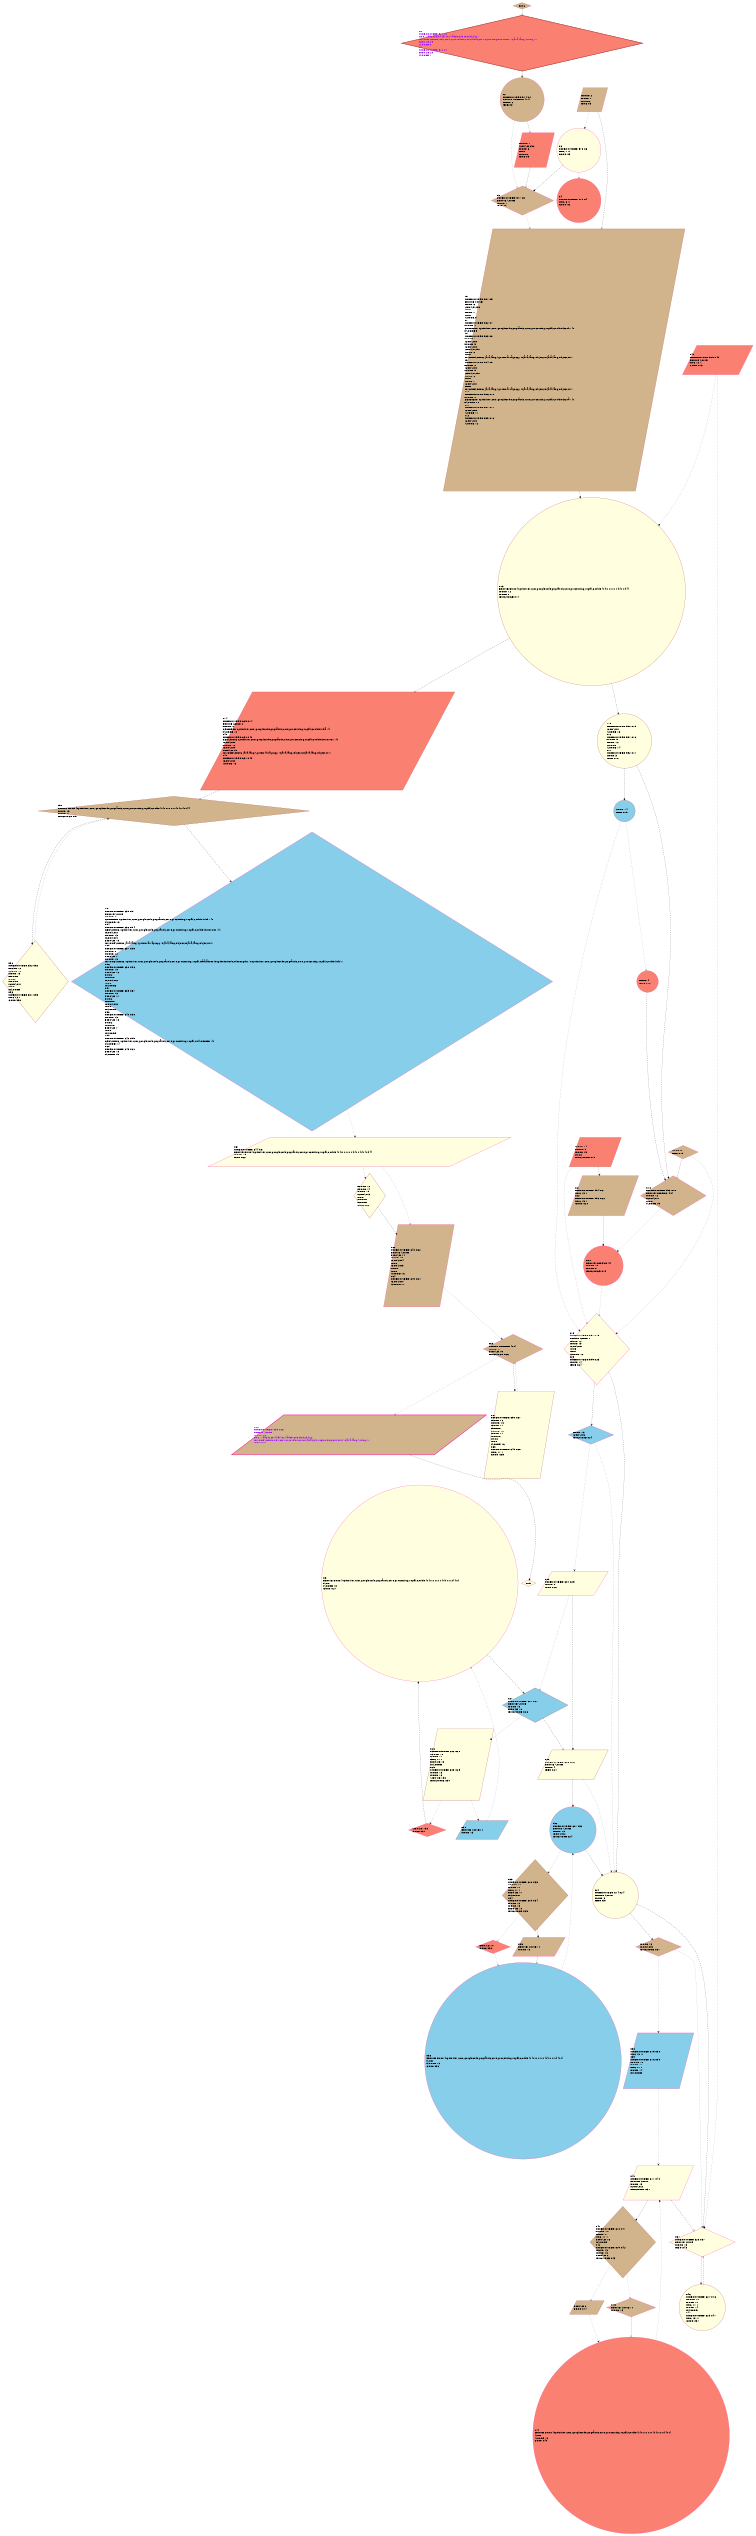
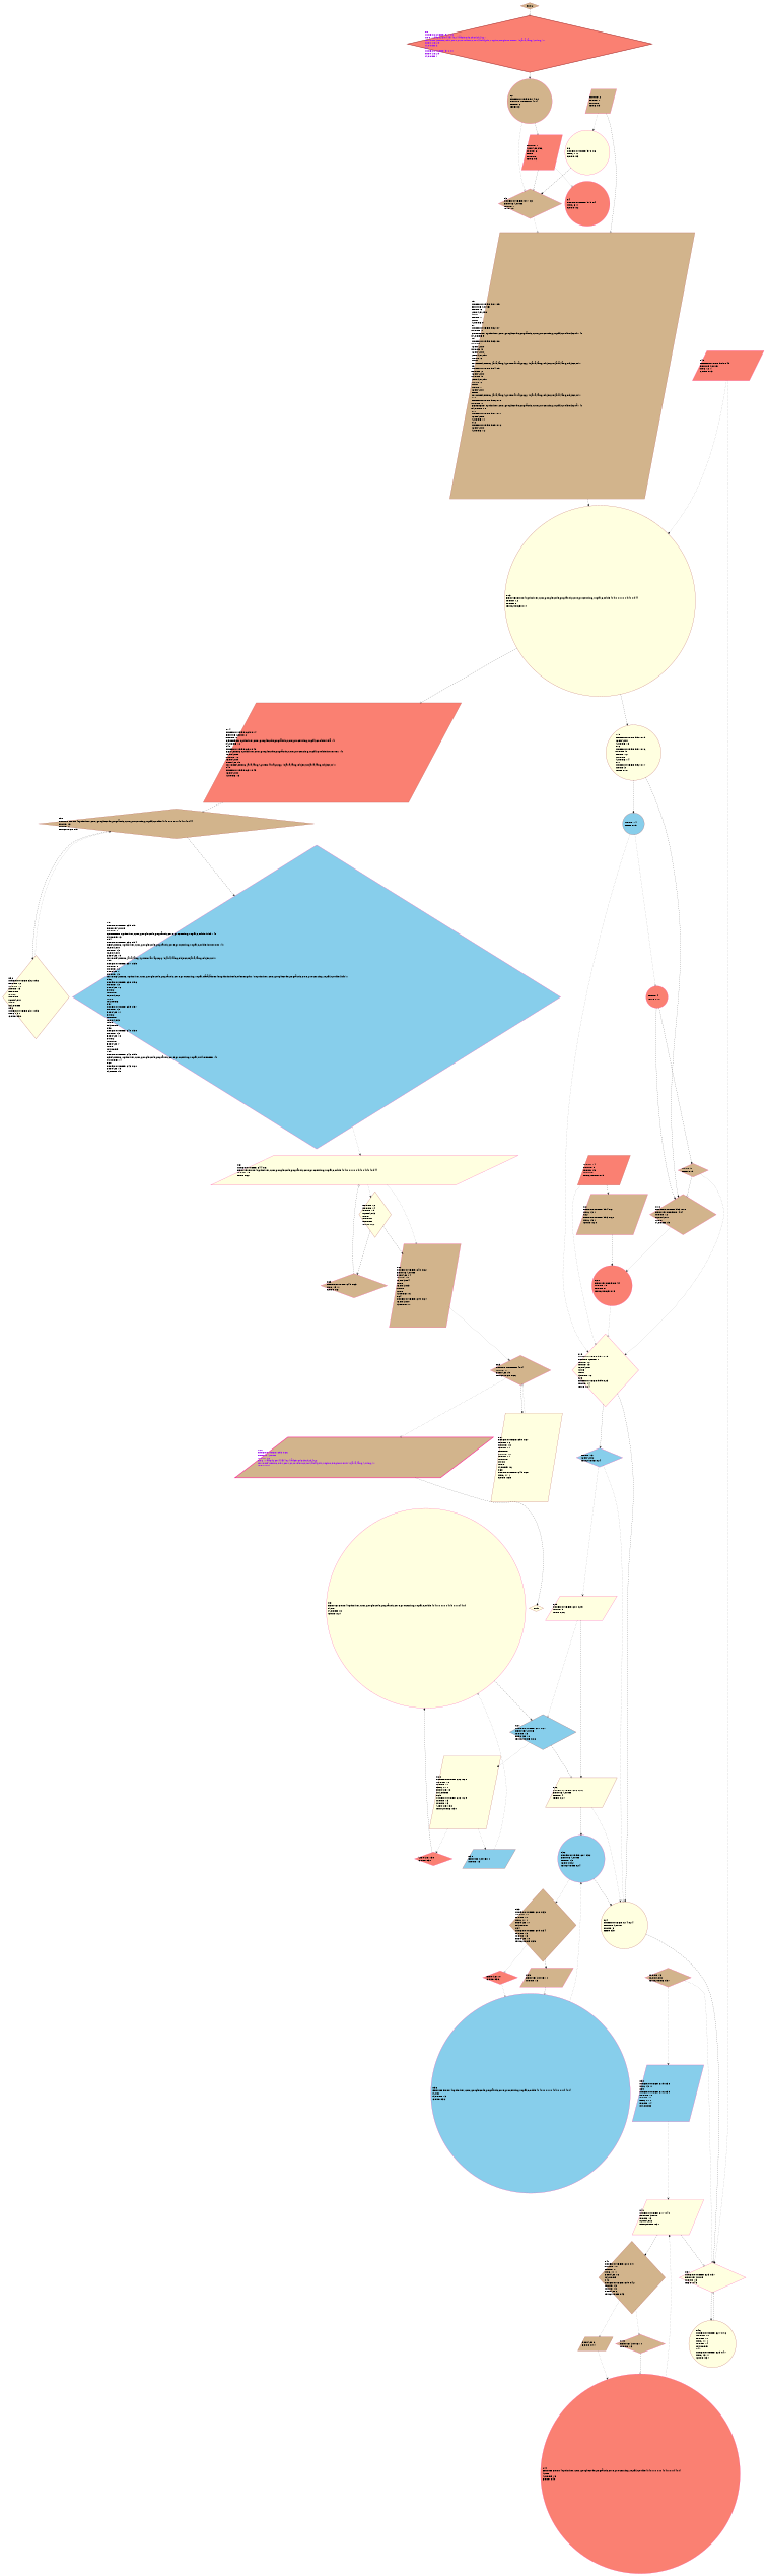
  digraph {
    node [color=deeppink fillcolor=tan shape=diamond style=filled]
    edge [arrowhead=odot style=dashed]
    n1 [fillcolor=lightyellow label="L31\lFRAME FULL [optimizer/com/googlecode/pngtastic/core/processing/zopfli/Cookie [I [I I I I I I I [I [I I I I I] [I I]\lISUB\lISTORE 13\lGOTO L27\l" shape=circle]
    n2 [color=brown fillcolor=skyblue label="L27\lLINENUMBER 601 L27\lFRAME SAME\lILOAD 13\lBIPUSH 10\lIF_ICMPLE L26\l"]
    n3 [color=brown fillcolor=lightyellow label="L28\lLINENUMBER 602 L28\lALOAD 10\lILOAD 11\lIINC 11 1\lBIPUSH 18\lIASTORE\lL29\lLINENUMBER 603 L29\lILOAD 13\lILOAD 13\lSIPUSH 138\lIF_ICMPLE L30\l" shape=parallelogram]
    n4 [color=brown fillcolor=lightyellow label="L26\lLINENUMBER 606 L26\lFRAME SAME\lILOAD 4\lIFEQ L24\l" shape=parallelogram]
    n5 [fillcolor=skyblue label="L32\lLINENUMBER 607 L32\lFRAME SAME\lILOAD 13\lICONST_2\lIF_ICMPLE L24\l" shape=circle]
    n6 [color=brown label="L33\lLINENUMBER 608 L33\lALOAD 10\lILOAD 11\lIINC 11 1\lBIPUSH 17\lIASTORE\lL34\lLINENUMBER 609 L34\lILOAD 13\lILOAD 13\lBIPUSH 10\lIF_ICMPLE L35\l"]
    n7 [color=brown fillcolor=lightyellow label="L24\lLINENUMBER 614 L24\lFRAME SAME\lILOAD 3\lIFEQ L37\l" shape=circle]
    n8 [fillcolor=salmon label="BIPUSH 10\lGOTO L36\l"]
    n9 [label="L35\lFRAME SAME1 I\lILOAD 13\l" shape=parallelogram]
    n10 [fillcolor=lightyellow label="L37\lLINENUMBER 623 L37\lFRAME SAME\lILOAD 13\lIFEQ L45\l"]
    n11 [label="ILOAD 13\lICONST_3\lIF_ICMPLE L37\l"]
    n12 [fillcolor=salmon label="L44\lFRAME FULL [optimizer/com/googlecode/pngtastic/core/processing/zopfli/Cookie [I [I I I I I I I [I [I I I I I] [I I]\lISUB\lISTORE 13\lGOTO L40\l" shape=circle]
    n13 [fillcolor=lightyellow label="L40\lLINENUMBER 617 L40\lFRAME SAME\lILOAD 13\lICONST_2\lIF_ICMPLE L37\l" shape=parallelogram]
    n14 [color=brown label="L41\lLINENUMBER 618 L41\lALOAD 10\lILOAD 11\lIINC 11 1\lBIPUSH 16\lIASTORE\lL42\lLINENUMBER 619 L42\lILOAD 13\lILOAD 13\lBIPUSH 6\lIF_ICMPLE L43\l"]
    n15 [color=brown fillcolor=salmon fontcolor=purple label="L0\lLINENUMBER 571 L0\lLDC \"1aa6d26e-44ff-4824-af65-6d6cb6d2b402\"\lINVOKESTATIC edu/cmu/cs/mvelezce/tool/analysis/region/Regions.enter (Ljava/lang/String;)V\lBIPUSH 29\lISTORE 6\lL1\lLINENUMBER 572 L1\lBIPUSH 29\lISTORE 7\l" penwidth=3]
    n16 [label="L2\lLINENUMBER 574 L2\lFRAME APPEND [I I]\lILOAD 6\lIFLE L3\l" shape=circle]
    n17 [label="L3\lLINENUMBER 577 L3\lFRAME SAME\lILOAD 7\lIFLE L5\l"]
    n18 [fillcolor=salmon label="ALOAD 1\lSIPUSH 256\lILOAD 6\lIADD\lIALOAD\lIFNE L3\l" shape=parallelogram]
-   n19 [color=brown fillcolor=salmon label="ILOAD 14\lALOAD 9\lILOAD 15\lIMUL\lIF_ICMPNE L19\l" shape=parallelogram]
+   n19 [color=brown fillcolor=salmon label="ILOAD 14\lALOAD 9\lILOAD 15\lIALOAD\lIF_ICMPNE L19\l" shape=parallelogram]
    n20 [fillcolor=lightyellow label="L19\lLINENUMBER 597 L19\lFRAME CHOP 1\lILOAD 12\lILOAD 13\lICONST_1\lISUB\lIADD\lISTORE 12\lL23\lLINENUMBER 599 L23\lILOAD 14\lIFNE L24\l"]
    n21 [label="L21\lLINENUMBER 594 L21\lIINC 13 1\lL22\lLINENUMBER 593 L22\lIINC 15 1\lGOTO L20\l" shape=parallelogram]
    n22 [fillcolor=skyblue label="ILOAD 13\lICONST_2\lIF_ICMPLE L24\l"]
    n23 [fillcolor=salmon label="L20\lFRAME APPEND [I]\lILOAD 15\lILOAD 8\lIF_ICMPGE L19\l" shape=circle]
    n24 [color=brown fillcolor=lightyellow label="L15\lLINENUMBER 590 L15\lICONST_1\lISTORE 13\lL16\lLINENUMBER 591 L16\lALOAD 9\lILOAD 12\lIALOAD\lISTORE 14\lL17\lLINENUMBER 592 L17\lILOAD 3\lIFNE L18\l" shape=circle]
    n25 [color=brown fillcolor=skyblue label="ILOAD 14\lIFNE L19\l" shape=circle]
    n26 [label="L18\lLINENUMBER 593 L18\lFRAME APPEND [I I]\lILOAD 12\lICONST_1\lIADD\lISTORE 15\l"]
    n27 [fillcolor=salmon label="ILOAD 4\lIFNE L18\l" shape=circle]
    n28 [fillcolor=lightyellow label="L25\lLINENUMBER 600 L25\lILOAD 5\lIFEQ L26\l" shape=parallelogram]
    n29 [color=brown fillcolor=lightyellow label="L52\lLINENUMBER 632 L52\lALOAD 12\lALOAD 10\lILOAD 13\lIALOAD\lDUP2\lIALOAD\lICONST_1\lIADD\lIASTORE\lL53\lLINENUMBER 631 L53\lIINC 13 1\lGOTO L50\l"]
    n30 [color=brown label="L50\lFRAME FULL [optimizer/com/googlecode/pngtastic/core/processing/zopfli/Cookie [I [I I I I I I I [I [I I [I I] []\lILOAD 13\lILOAD 11\lIF_ICMPGE L51\l"]
    n31 [fillcolor=skyblue label="L51\lLINENUMBER 635 L51\lFRAME SAME\lALOAD 0\lGETFIELD optimizer/com/googlecode/pngtastic/core/processing/zopfli/Cookie.i19b : [I\lASTORE 13\lL54\lLINENUMBER 636 L54\lGETSTATIC optimizer/com/googlecode/pngtastic/core/processing/zopfli/Cookie.intZeroes : [I\lICONST_0\lALOAD 13\lICONST_0\lBIPUSH 19\lINVOKESTATIC java/lang/System.arraycopy (Ljava/lang/Object;ILjava/lang/Object;II)V\lL55\lLINENUMBER 637 L55\lALOAD 0\lALOAD 12\lBIPUSH 7\lALOAD 13\lINVOKESTATIC optimizer/com/googlecode/pngtastic/core/processing/zopfli/Katajainen.lengthLimitedCodeLengths (Loptimizer/com/googlecode/pngtastic/core/processing/zopfli/Cookie;[II[I)V\lL56\lLINENUMBER 638 L56\lALOAD 13\lBIPUSH 16\lDUP2\lIALOAD\lICONST_2\lIADD\lIASTORE\lL57\lLINENUMBER 639 L57\lALOAD 13\lBIPUSH 17\lDUP2\lIALOAD\lICONST_3\lIADD\lIASTORE\lL58\lLINENUMBER 640 L58\lALOAD 13\lBIPUSH 18\lDUP2\lIALOAD\lBIPUSH 7\lIADD\lIASTORE\lL59\lLINENUMBER 642 L59\lGETSTATIC optimizer/com/googlecode/pngtastic/core/processing/zopfli/Util.ORDER : [I\lASTORE 14\lL60\lLINENUMBER 643 L60\lBIPUSH 15\lISTORE 15\l"]
+   n32 [label="L63\lLINENUMBER 645 L63\lIINC 15 -1\lGOTO L61\l"]
    n33 [fillcolor=lightyellow label="L61\lLINENUMBER 644 L61\lFRAME FULL [optimizer/com/googlecode/pngtastic/core/processing/zopfli/Cookie [I [I I I I I I I [I [I I [I [I [I I] []\lILOAD 15\lIFLE L62\l" shape=parallelogram]
    n34 [color=brown fillcolor=lightyellow label="ALOAD 12\lALOAD 14\lILOAD 15\lICONST_3\lIADD\lIALOAD\lIALOAD\lIFNE L62\l"]
    n35 [label="L62\lLINENUMBER 648 L62\lFRAME SAME\lBIPUSH 14\lILOAD 15\lICONST_4\lIADD\lICONST_3\lIMUL\lIADD\lISTORE 16\lL64\lLINENUMBER 649 L64\lICONST_0\lISTORE 17\l" shape=parallelogram]
    n36 [fillcolor=salmon label="SIPUSH 138\lGOTO L31\l"]
    n37 [label="L65\lFRAME APPEND [I I]\lILOAD 17\lBIPUSH 19\lIF_ICMPGE L66\l"]
    n38 [fillcolor=salmon label="L4\lLINENUMBER 575 L4\lIINC 6 -1\lGOTO L2\l" shape=circle]
    n39 [color=brown fillcolor=skyblue label="L30\lFRAME SAME1 I\lILOAD 13\l" shape=parallelogram]
    n40 [fillcolor=skyblue label="L36\lFRAME FULL [optimizer/com/googlecode/pngtastic/core/processing/zopfli/Cookie [I [I I I I I I I [I [I I I I I] [I I]\lISUB\lISTORE 13\lGOTO L32\l" shape=circle]
    n41 [fillcolor=lightyellow label="L6\lLINENUMBER 578 L6\lIINC 7 -1\lGOTO L3\l" shape=circle]
    n42 [color=brown label="L5\lLINENUMBER 581 L5\lFRAME SAME\lILOAD 6\lSIPUSH 258\lIADD\lILOAD 7\lIADD\lISTORE 8\lL7\lLINENUMBER 582 L7\lALOAD 0\lGETFIELD optimizer/com/googlecode/pngtastic/core/processing/zopfli/Cookie.i320b : [I\lASTORE 9\lL8\lLINENUMBER 583 L8\lALOAD 1\lICONST_0\lALOAD 9\lICONST_0\lSIPUSH 257\lILOAD 6\lIADD\lINVOKESTATIC java/lang/System.arraycopy (Ljava/lang/Object;ILjava/lang/Object;II)V\lL9\lLINENUMBER 584 L9\lALOAD 2\lICONST_0\lALOAD 9\lSIPUSH 257\lILOAD 6\lIADD\lILOAD 7\lICONST_1\lIADD\lINVOKESTATIC java/lang/System.arraycopy (Ljava/lang/Object;ILjava/lang/Object;II)V\lL10\lLINENUMBER 586 L10\lALOAD 0\lGETFIELD optimizer/com/googlecode/pngtastic/core/processing/zopfli/Cookie.i320a : [I\lASTORE 10\lL11\lLINENUMBER 587 L11\lICONST_0\lISTORE 11\lL12\lLINENUMBER 589 L12\lICONST_0\lISTORE 12\l" shape=parallelogram]
    n43 [color=brown fillcolor=lightyellow label="L46\lLINENUMBER 624 L46\lALOAD 10\lILOAD 11\lIINC 11 1\lILOAD 14\lIASTORE\lL47\lLINENUMBER 625 L47\lIINC 13 -1\lGOTO L37\l" shape=circle]
    n44 [fillcolor=salmon label="L45\lLINENUMBER 589 L45\lFRAME SAME\lIINC 12 1\lGOTO L13\l" shape=parallelogram]
    n45 [color=brown fillcolor=lightyellow label="L13\lFRAME FULL [optimizer/com/googlecode/pngtastic/core/processing/zopfli/Cookie [I [I I I I I I I [I [I I I] []\lILOAD 12\lILOAD 8\lIF_ICMPGE L14\l" shape=circle]
    n46 [label="L43\lFRAME SAME1 I\lILOAD 13\l"]
    n47 [color=brown label="BIPUSH 6\lGOTO L44\l" shape=parallelogram]
    n48 [label="ILOAD 5\lIFEQ L19\l"]
    n49 [color=brown fillcolor=lightyellow label="L67\lLINENUMBER 650 L67\lILOAD 16\lALOAD 13\lILOAD 17\lIALOAD\lALOAD 12\lILOAD 17\lIALOAD\lIMUL\lIADD\lISTORE 16\lL68\lLINENUMBER 649 L68\lIINC 17 1\lGOTO L65\l" shape=parallelogram]
    n50 [fontcolor=purple label="L66\lLINENUMBER 653 L66\lFRAME SAME\lILOAD 16\lLDC \"1aa6d26e-44ff-4824-af65-6d6cb6d2b402\"\lINVOKESTATIC edu/cmu/cs/mvelezce/tool/analysis/region/Regions.exit (Ljava/lang/String;)V\lIRETURN\l" penwidth=3 shape=parallelogram]
    exit [color=brown fillcolor=lightyellow]
    n52 [color=brown fillcolor=salmon label="L14\lLINENUMBER 629 L14\lFRAME CHOP 2\lALOAD 0\lGETFIELD optimizer/com/googlecode/pngtastic/core/processing/zopfli/Cookie.i19a : [I\lASTORE 12\lL48\lLINENUMBER 630 L48\lGETSTATIC optimizer/com/googlecode/pngtastic/core/processing/zopfli/Cookie.intZeroes : [I\lICONST_0\lALOAD 12\lICONST_0\lBIPUSH 19\lINVOKESTATIC java/lang/System.arraycopy (Ljava/lang/Object;ILjava/lang/Object;II)V\lL49\lLINENUMBER 631 L49\lICONST_0\lISTORE 13\l" shape=parallelogram]
    n53 [label="ALOAD 2\lILOAD 7\lIALOAD\lIFNE L5\l" shape=parallelogram]
    n54 [fillcolor=skyblue label="L38\lLINENUMBER 615 L38\lIINC 13 -1\lL39\lLINENUMBER 616 L39\lALOAD 10\lILOAD 11\lIINC 11 1\lILOAD 14\lIASTORE\l" shape=parallelogram]
    entry [color=brown]
    n1 -> n2 [arrowhead=vee]
    n2 -> n3 [arrowhead=diamond style=dotted]
    n2 -> n4
    n3 -> n36 [arrowhead=vee style=dotted]
    n3 -> n39 [arrowhead=vee style=dotted]
    n4 -> n5 [arrowhead=diamond]
    n4 -> n7 [arrowhead=vee style=dotted]
    n5 -> n6 [arrowhead=vee style=dotted]
    n5 -> n7 [arrowhead=diamond]
    n6 -> n8 [style=dotted]
    n6 -> n9 [arrowhead=diamond]
    n7 -> n10 [arrowhead=vee]
-   n7 -> n11 [arrowhead=vee]
    n8 -> n40 [style=dotted]
    n9 -> n40
    n10 -> n43 [arrowhead=vee]
    n11 -> n10 [style=dotted]
    n11 -> n54 [arrowhead=vee style=dotted]
    n12 -> n13 [arrowhead=diamond style=dotted]
    n13 -> n10
    n13 -> n14 [arrowhead=diamond]
    n14 -> n46 [style=dotted]
    n14 -> n47 [style=dotted]
    n15 -> n16 [arrowhead=vee]
    n16 -> n17 [style=dotted]
    n16 -> n18
    n17 -> n42 [style=dotted]
    n18 -> n17
-   n41 -> n38 [style=dotted]
+   n18 -> n38 [style=dotted]
    n19 -> n20 [style=dotted]
    n19 -> n21 [arrowhead=vee]
    n20 -> n7 [arrowhead=diamond]
    n20 -> n22 [arrowhead=vee]
    n21 -> n23 [arrowhead=diamond]
    n22 -> n7 [style=dotted]
    n22 -> n28 [arrowhead=vee style=dotted]
    n23 -> n20 [style=dotted]
    n24 -> n25 [arrowhead=diamond]
    n24 -> n26 [arrowhead=diamond]
    n25 -> n20 [arrowhead=vee style=dotted]
    n25 -> n27 [style=dotted]
    n26 -> n23 [arrowhead=vee style=dotted]
    n27 -> n26 [arrowhead=diamond]
+   n27 -> n48 [arrowhead=diamond]
    n28 -> n2 [style=dotted]
    n28 -> n4 [arrowhead=diamond]
    n29 -> n30 [arrowhead=vee style=dotted]
    n30 -> n29 [arrowhead=diamond]
    n30 -> n31 [arrowhead=vee]
    n31 -> n33 [arrowhead=vee style=dotted]
+   n32 -> n33
    n33 -> n34 [arrowhead=vee style=dotted]
    n33 -> n35 [style=dotted]
+   n34 -> n32 [arrowhead=vee]
    n34 -> n35 [arrowhead=vee]
    n35 -> n37 [arrowhead=vee style=dotted]
    n36 -> n1 [arrowhead=diamond]
    n37 -> n49 [arrowhead=diamond]
    n37 -> n50 [style=dotted]
    n39 -> n1 [style=dotted]
    n40 -> n5 [arrowhead=vee style=dotted]
    n41 -> n17 [arrowhead=diamond]
    n42 -> n45 [arrowhead=diamond]
    n43 -> n10
    n44 -> n10 [arrowhead=diamond style=dotted]
    n44 -> n45 [arrowhead=diamond style=dotted]
    n45 -> n24 [arrowhead=vee]
    n45 -> n52
    n46 -> n12
    n47 -> n12 [arrowhead=vee style=dotted]
    n48 -> n20 [arrowhead=vee style=dotted]
    n48 -> n26
    n49 -> n37 [style=dotted]
    n50 -> exit [arrowhead=diamond]
    n52 -> n30
    n53 -> n41 [arrowhead=vee style=dotted]
    n53 -> n42
    n54 -> n13 [arrowhead=vee style=dotted]
    entry -> n15
  }
